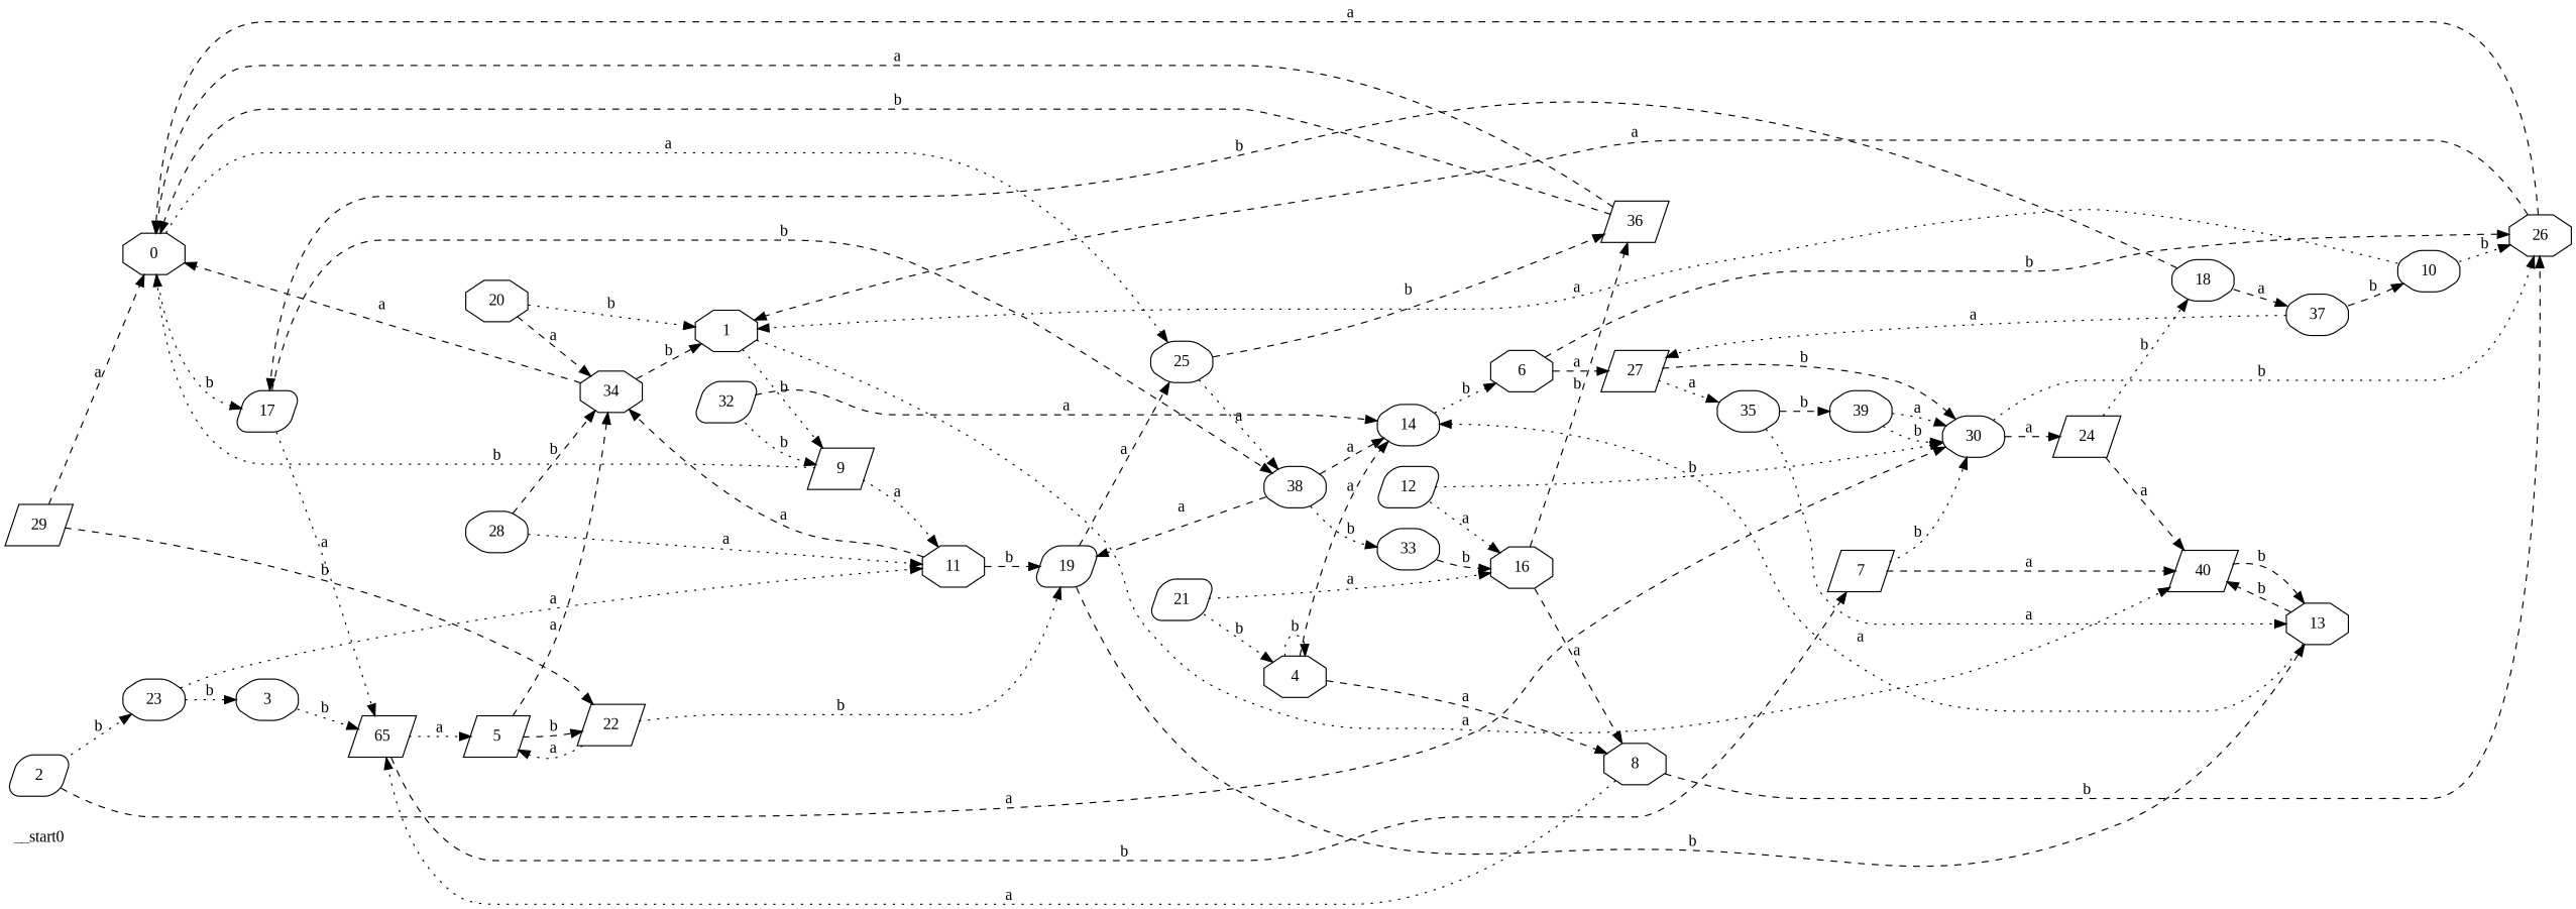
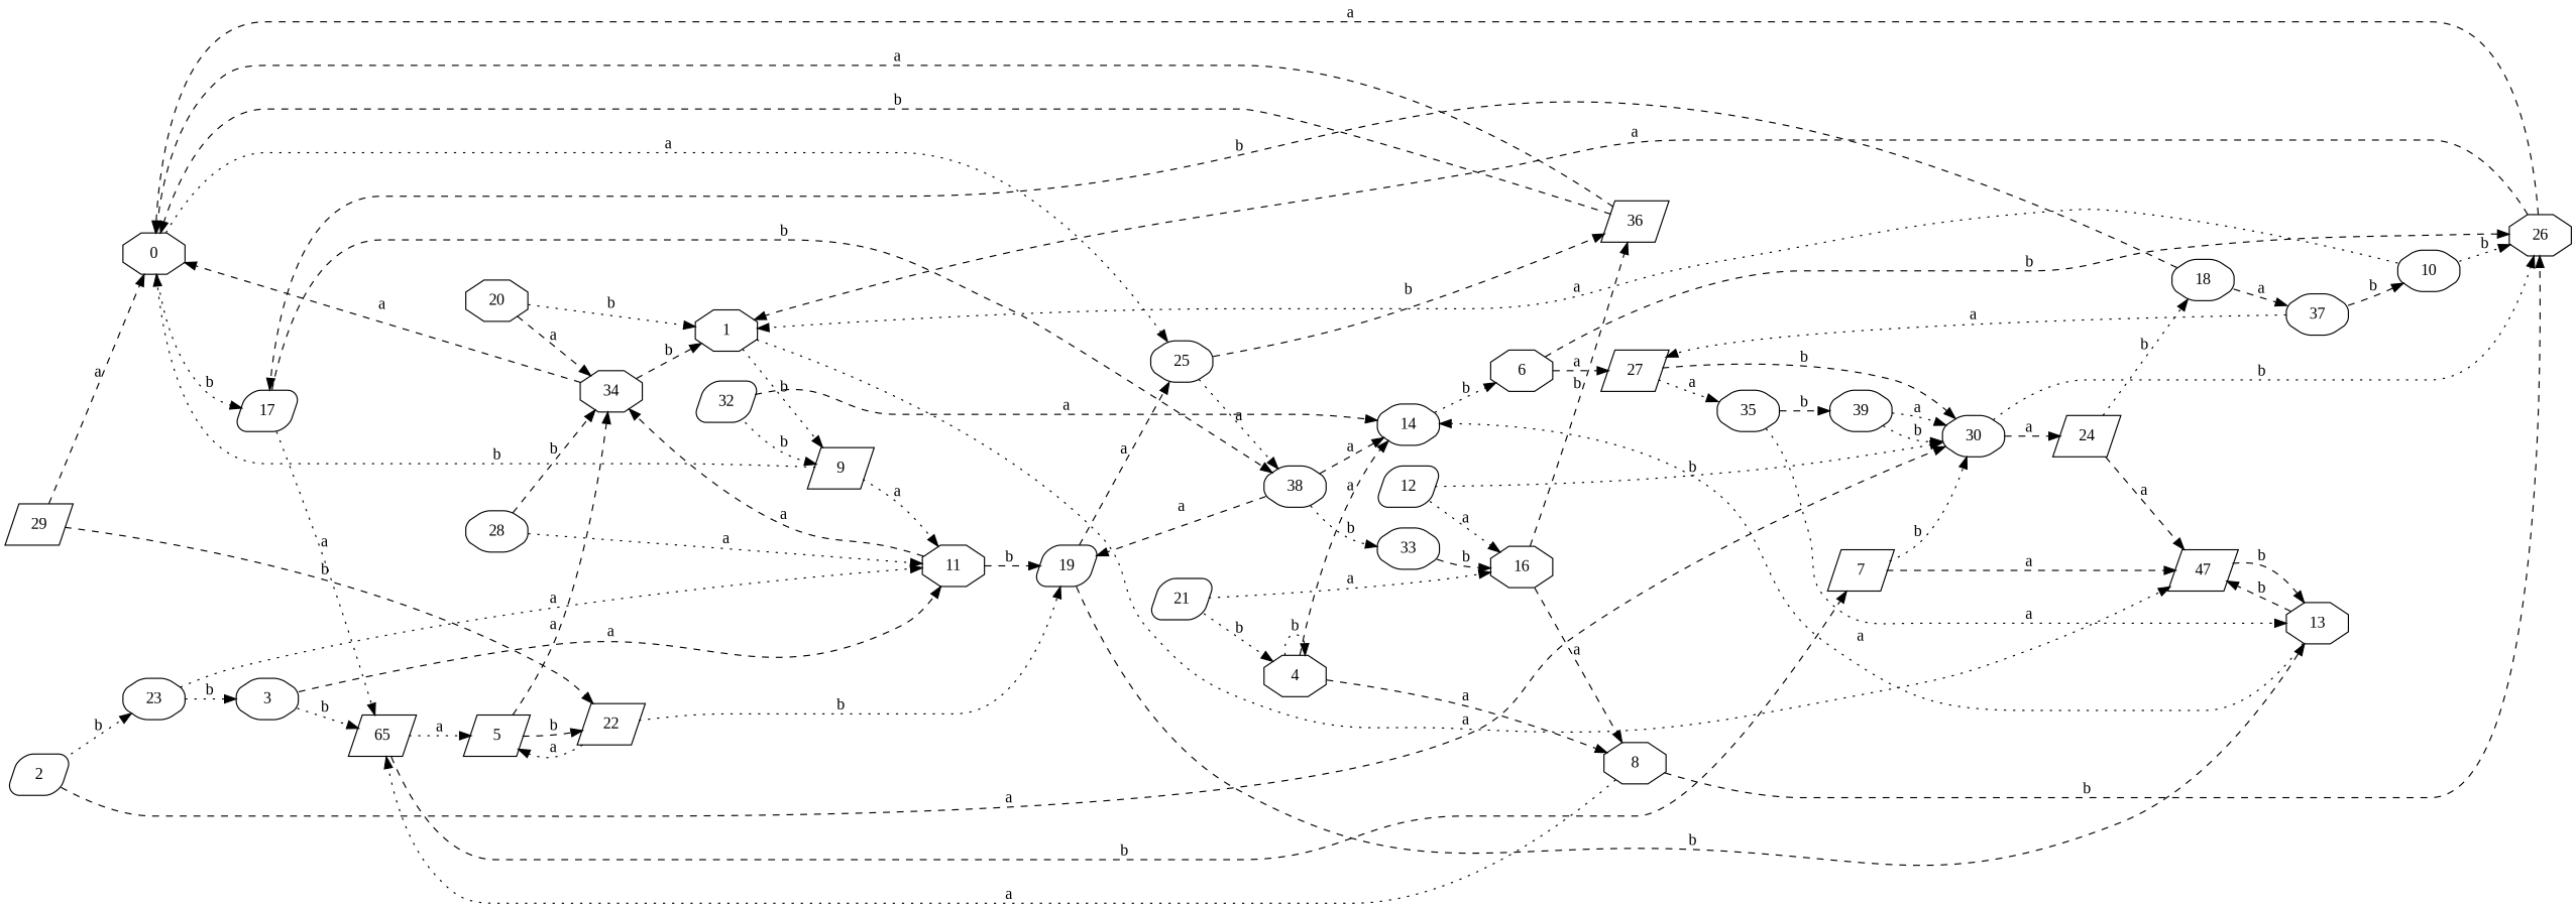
  digraph {
    fontname="Liberation Serif"
    rankdir=LR
    node [fontname="Liberation Serif" shape=octagon color=black fillcolor=white style=filled]
    edge [fontname="Liberation Serif" style=dashed]
-   __start0 [shape=none color="" fillcolor="" style=""]
    n2 [label=0]
    n3 [label=17 shape=parallelogram style="rounded,filled"]
    n4 [label=25 style="rounded,filled"]
    n5 [label=65 shape=parallelogram]
    n6 [label=38 style="rounded,filled"]
    n7 [label=36 shape=parallelogram]
    n8 [label=1]
    n9 [label=9 shape=parallelogram]
-   n10 [label=40 shape=parallelogram]
+   n10 [label=47 shape=parallelogram]
    n11 [label=11]
    n12 [label=13]
    n13 [label=2 shape=parallelogram style="rounded,filled"]
    n14 [label=23 style="rounded,filled"]
    n15 [label=30 style="rounded,filled"]
    n16 [label=3 style="rounded,filled"]
    n17 [label=26]
    n18 [label=24 shape=parallelogram]
    n19 [label=34]
    n20 [label=19 shape=parallelogram style="rounded,filled"]
    n21 [label=5 shape=parallelogram]
    n22 [label=7 shape=parallelogram]
    n23 [label=4]
    n24 [label=8]
    n25 [label=14 style="rounded,filled"]
    n26 [label=22 shape=parallelogram]
    n27 [label=6]
    n28 [label=27 shape=parallelogram]
    n29 [label=35 style="rounded,filled"]
    n30 [label=10 style="rounded,filled"]
    n31 [label=12 shape=parallelogram style="rounded,filled"]
    n32 [label=16]
    n33 [label=33 style="rounded,filled"]
    n34 [label=18 style="rounded,filled"]
    n35 [label=37 style="rounded,filled"]
    n36 [label=20]
    n37 [label=21 shape=parallelogram style="rounded,filled"]
    n38 [label=39 style="rounded,filled"]
    n39 [label=28 style="rounded,filled"]
    n40 [label=29 shape=parallelogram]
    n41 [label=32 shape=parallelogram style="rounded,filled"]
    n2 -> n3 [label=b style=dotted]
    n2 -> n4 [label=a style=dotted]
    n3 -> n5 [label=a style=dotted]
    n3 -> n6 [label=b]
    n4 -> n6 [label=a style=dotted]
    n4 -> n7 [label=b]
    n5 -> n21 [label=a style=dotted]
    n5 -> n22 [label=b]
    n6 -> n20 [label=a]
    n6 -> n25 [label=a]
    n6 -> n33 [label=b style=dotted]
    n7 -> n2 [label=a]
    n7 -> n2 [label=b]
    n8 -> n9 [label=b style=dotted]
    n8 -> n10 [label=a style=dotted]
    n9 -> n2 [label=b style=dotted]
    n9 -> n11 [label=a style=dotted]
    n10 -> n12 [label=b]
    n11 -> n19 [label=a]
    n11 -> n20 [label=b]
    n12 -> n10 [label=b]
    n12 -> n25 [label=a style=dotted]
    n13 -> n14 [label=b style=dotted]
    n13 -> n15 [label=a]
    n14 -> n11 [label=a style=dotted]
    n14 -> n16 [label=b style=dotted]
    n15 -> n17 [label=b style=dotted]
    n15 -> n18 [label=a]
    n16 -> n5 [label=b style=dotted]
+   n16 -> n11 [label=a]
    n17 -> n2 [label=a]
    n17 -> n8 [label=a]
    n18 -> n10 [label=a]
    n18 -> n34 [label=b style=dotted]
    n19 -> n2 [label=a]
    n19 -> n8 [label=b]
    n20 -> n4 [label=a]
    n20 -> n12 [label=b]
    n21 -> n19 [label=a]
    n21 -> n26 [label=b]
    n22 -> n10 [label=a]
    n22 -> n15 [label=b style=dotted]
    n23 -> n23 [label=b style=dotted]
    n23 -> n24 [label=a]
    n23 -> n25 [label=a]
    n24 -> n5 [label=a style=dotted]
    n24 -> n17 [label=b]
    n25 -> n27 [label=b style=dotted]
    n26 -> n20 [label=b style=dotted]
    n26 -> n21 [label=a style=dotted]
    n27 -> n17 [label=b]
    n27 -> n28 [label=a]
    n28 -> n15 [label=b]
    n28 -> n29 [label=a style=dotted]
    n29 -> n12 [label=a style=dotted]
    n29 -> n38 [label=b]
    n30 -> n8 [label=a style=dotted]
    n30 -> n17 [label=b style=dotted]
    n31 -> n15 [label=b style=dotted]
    n31 -> n32 [label=a style=dotted]
    n32 -> n7 [label=b]
    n32 -> n24 [label=a]
    n33 -> n32 [label=b]
    n34 -> n3 [label=b]
    n34 -> n35 [label=a]
    n35 -> n28 [label=a style=dotted]
    n35 -> n30 [label=b]
    n36 -> n8 [label=b style=dotted]
    n36 -> n19 [label=a]
    n37 -> n23 [label=b style=dotted]
    n37 -> n32 [label=a style=dotted]
    n38 -> n15 [label=a style=dotted]
    n38 -> n15 [label=b style=dotted]
    n39 -> n11 [label=a style=dotted]
    n39 -> n19 [label=b]
    n40 -> n2 [label=a]
    n40 -> n26 [label=b]
    n41 -> n9 [label=b style=dotted]
    n41 -> n25 [label=a]
  }
